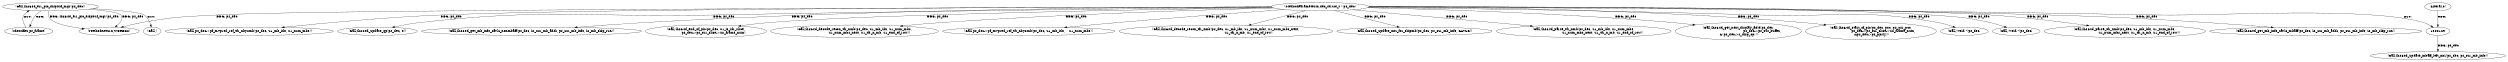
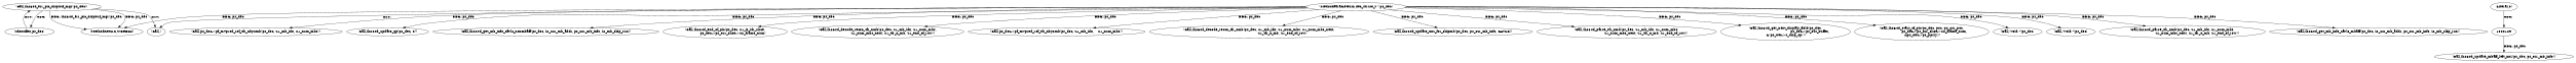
  digraph {
    n1 [label="(Call,ih264d_err_pic_dispbuf_mgr(ps_dec))"]
    n2 [label="(Call,)"]
    n3 [label="(MethodReturn,WORD32)"]
-   n4 [label="(Identifier,ps_frame)"]
+   n4 [label="(Identifier,ps_dec)"]
    n5 [label="(MethodParameterIn,dec_struct_t * ps_dec)"]
    n6 [label="(Call,ih264d_end_of_pic(ps_dec, u1_is_idr_slice,\n                ps_dec->ps_cur_slice->u2_frame_num))"]
    n7 [label="(Call,ih264d_decode_recon_tfr_nmb(ps_dec, u1_mb_idx, u1_num_mbs,\n                             u1_num_mbs_next, u1_tfr_n_mb, u1_end_of_row))"]
    n8 [label="(Call,ps_dec->pf_mvpred_ref_tfr_nby2mb(ps_dec, u1_mb_idx,    u1_num_mbs))"]
    n9 [label="(Call,ih264d_decode_recon_tfr_nmb(ps_dec, u1_mb_idx, u1_num_mbs, u1_num_mbs_next,\n                                             u1_tfr_n_mb, u1_end_of_row))"]
    n10 [label="(Call,ih264d_update_nnz_for_skipmb(ps_dec, ps_cur_mb_info, CAVLC))"]
    n11 [label="(Call,ih264d_parse_tfr_nmb(ps_dec, u1_mb_idx, u1_num_mbs,\n                                     u1_num_mbs_next, u1_tfr_n_mb, u1_end_of_row))"]
    n12 [label="(Call,ih264d_get_next_display_field(ps_dec,\n                                              ps_dec->ps_out_buffer,\n &(ps_dec->s_disp_op)))"]
    n13 [label="(Call,ih264d_start_of_pic(ps_dec, poc, ps_cur_poc,\n                        ps_dec->ps_cur_slice->u2_frame_num,\n &ps_dec->ps_pps[j]))"]
    n14 [label="(Call,(void *)ps_dec)"]
    n15 [label="(Call,(void *)ps_dec)"]
    n16 [label="(Call,ih264d_parse_tfr_nmb(ps_dec, u1_mb_idx, u1_num_mbs,\n                            u1_num_mbs_next, u1_tfr_n_mb, u1_end_of_row))"]
    n17 [label="(Call,ih264d_get_mb_info_cavlc_mbaff(ps_dec, i2_cur_mb_addr, ps_cur_mb_info, i2_mb_skip_run))"]
    n18 [label="(Call,ps_dec->pf_mvpred_ref_tfr_nby2mb(ps_dec, u1_mb_idx, u1_num_mbs))"]
    n19 [label="(Call,ih264d_update_qp(ps_dec, 0))"]
    n20 [label="(Call,ih264d_get_mb_info_cavlc_nonmbaff(ps_dec, i2_cur_mb_addr, ps_cur_mb_info, i2_mb_skip_run))"]
    1000129
    n22 [label="(Call,ih264d_update_mbaff_left_nnz(ps_dec, ps_cur_mb_info))"]
    n23 [label="(Literal,0)"]
    n1 -> n2 [label="AST: "]
    n1 -> n3 [label="DDG: ps_dec"]
    n1 -> n3 [label="DDG: ih264d_err_pic_dispbuf_mgr(ps_dec)"]
    n1 -> n4 [label="CFG: "]
    n4 -> n1 [label="AST: "]
    n5 -> n3 [label="DDG: ps_dec"]
    n5 -> n6 [label="DDG: ps_dec"]
    n5 -> n7 [label="DDG: ps_dec"]
    n5 -> n8 [label="DDG: ps_dec"]
    n5 -> n9 [label="DDG: ps_dec"]
    n5 -> n10 [label="DDG: ps_dec"]
    n5 -> n11 [label="DDG: ps_dec"]
    n5 -> n12 [label="DDG: ps_dec"]
    n5 -> n13 [label="DDG: ps_dec"]
    n5 -> n14 [label="DDG: ps_dec"]
    n5 -> n15 [label="DDG: ps_dec"]
    n5 -> n16 [label="DDG: ps_dec"]
    n5 -> n17 [label="DDG: ps_dec"]
    n5 -> n18 [label="DDG: ps_dec"]
    n5 -> n19 [label="DDG: ps_dec"]
    n5 -> n20 [label="DDG: ps_dec"]
-   n5 -> 1000129 [label="AST: "]
+   n5 -> n2 [label="AST: "]
    1000129 -> n22 [label="DDG: ps_dec"]
    n23 -> 1000129 [label="CFG: "]
  }
